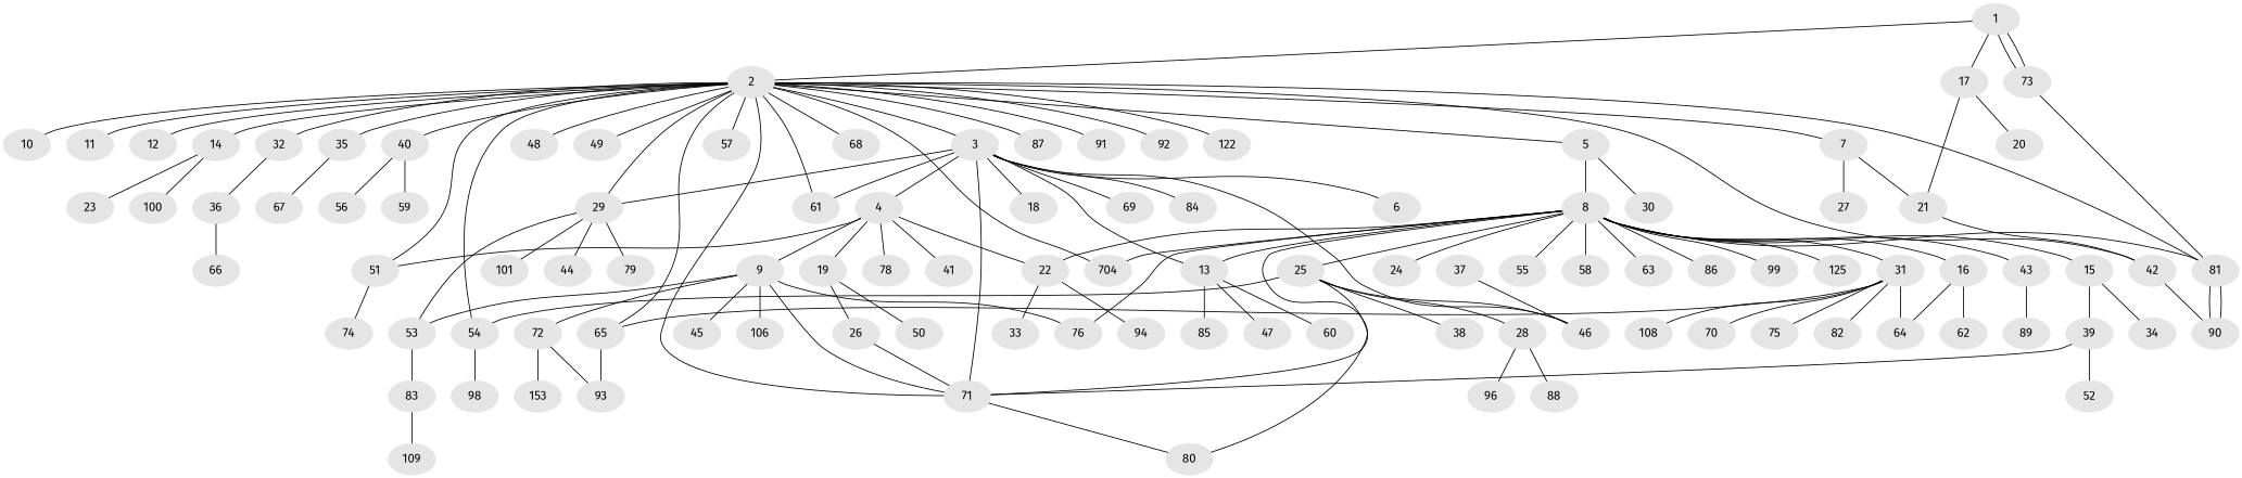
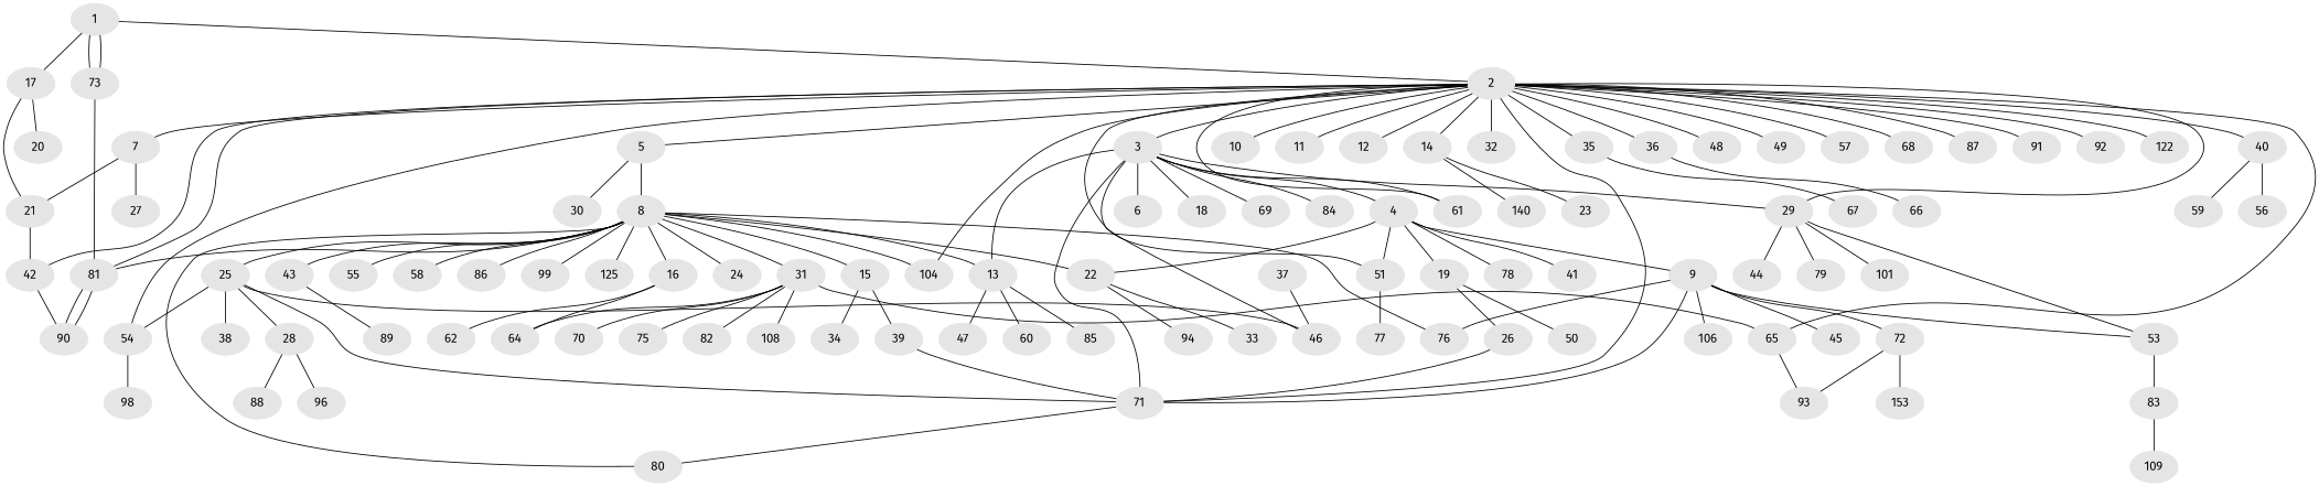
  graph {
    fontname="Fira Sans"
    node [color=gray90 fontname="Fira Sans" style=filled]
    edge [fontname="Fira Sans"]
    1
    2
    17
    73
    3
    5
    7
    10
    11
    12
    14
    29
    32
    35
    36
    40
    42
    48
    49
    51
    54
    57
    61
    65
    68
    71
    81
    87
    91
    92
    n31 [label=122]
-   104 [label=704]
+   104
    21
    20
    4
    6
    13
    18
    46
    69
    84
    8
    30
    27
    23
-   100
+   100 [label=140]
    53
    44
    79
    101
    67
    66
    56
    59
    90
-   74
+   74 [label=77]
    98
    93
    80
    9
    19
    22
    41
    78
    47
    60
    85
    76
    45
    72
    106
    26
    50
    33
    94
    15
    16
    24
    25
    31
    43
    55
    58
-   63
    86
    99
    n87 [label=125]
    34
    39
    62
    64
    28
    38
    70
    75
    82
    108
    37
    89
    83
    n101 [label=153]
-   52
    88
    96
    109
    1 -- 2
    1 -- 17
    1 -- 73
    1 -- 73
    2 -- 3
    2 -- 5
    2 -- 7
    2 -- 10
    2 -- 11
    2 -- 12
    2 -- 14
    2 -- 29
    2 -- 32
    2 -- 35
-   32 -- 36
+   2 -- 36
    2 -- 40
    2 -- 42
    2 -- 48
    2 -- 49
    2 -- 51
    2 -- 54
    2 -- 57
    2 -- 61
    2 -- 65
    2 -- 68
    2 -- 71
    2 -- 81
    2 -- 87
    2 -- 91
    2 -- 92
    2 -- n31
    2 -- 104
    17 -- 21
    17 -- 20
    73 -- 81
    3 -- 29
    3 -- 61
    3 -- 71
    3 -- 4
    3 -- 6
    3 -- 13
    3 -- 18
    3 -- 46
    3 -- 69
    3 -- 84
    5 -- 8
    5 -- 30
    7 -- 21
    7 -- 27
    14 -- 23
    14 -- 100
    29 -- 53
    29 -- 44
    29 -- 79
    29 -- 101
    35 -- 67
    36 -- 66
    40 -- 56
    40 -- 59
    42 -- 90
    51 -- 74
    54 -- 98
    65 -- 93
    71 -- 80
    81 -- 90
    81 -- 90
    21 -- 42
    4 -- 51
    4 -- 9
    4 -- 19
    4 -- 22
    4 -- 41
    4 -- 78
    13 -- 47
    13 -- 60
    13 -- 85
    8 -- 81
    8 -- 104
    8 -- 13
    8 -- 80
    8 -- 22
    8 -- 76
    8 -- 15
    8 -- 16
    8 -- 24
    8 -- 25
    8 -- 31
    8 -- 43
    8 -- 55
    8 -- 58
-   8 -- 63
    8 -- 86
    8 -- 99
    8 -- n87
    53 -- 83
    9 -- 71
    9 -- 53
    9 -- 76
    9 -- 45
    9 -- 72
    9 -- 106
    19 -- 26
    19 -- 50
    22 -- 33
    22 -- 94
    72 -- 93
    72 -- n101
    26 -- 71
    15 -- 34
    15 -- 39
    16 -- 62
    16 -- 64
    25 -- 54
    25 -- 71
    25 -- 46
    25 -- 28
    25 -- 38
    31 -- 65
    31 -- 64
    31 -- 70
    31 -- 75
    31 -- 82
    31 -- 108
    43 -- 89
    39 -- 71
-   39 -- 52
    28 -- 88
    28 -- 96
    37 -- 46
    83 -- 109
  }
